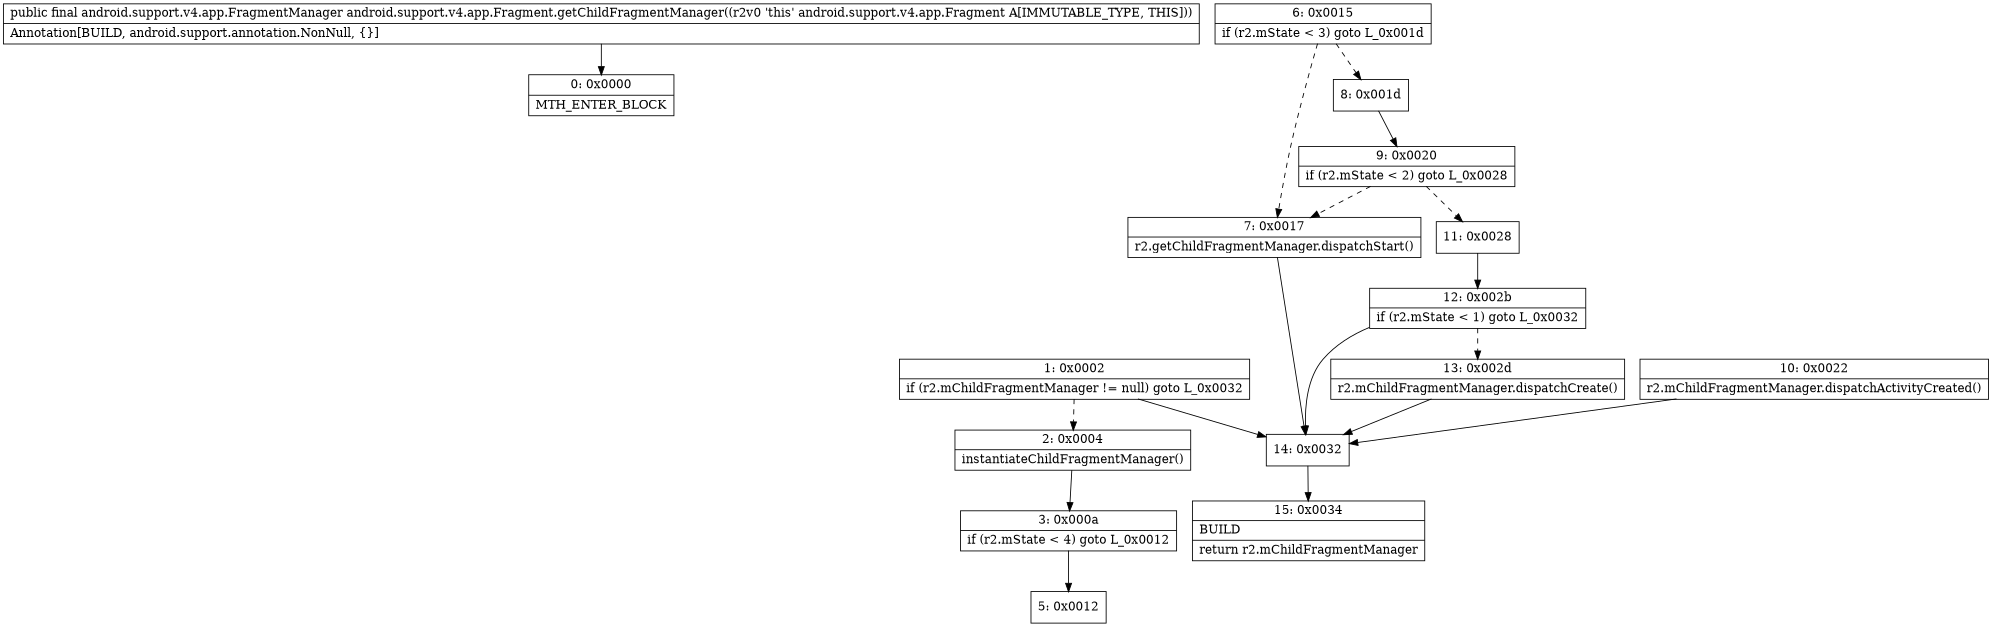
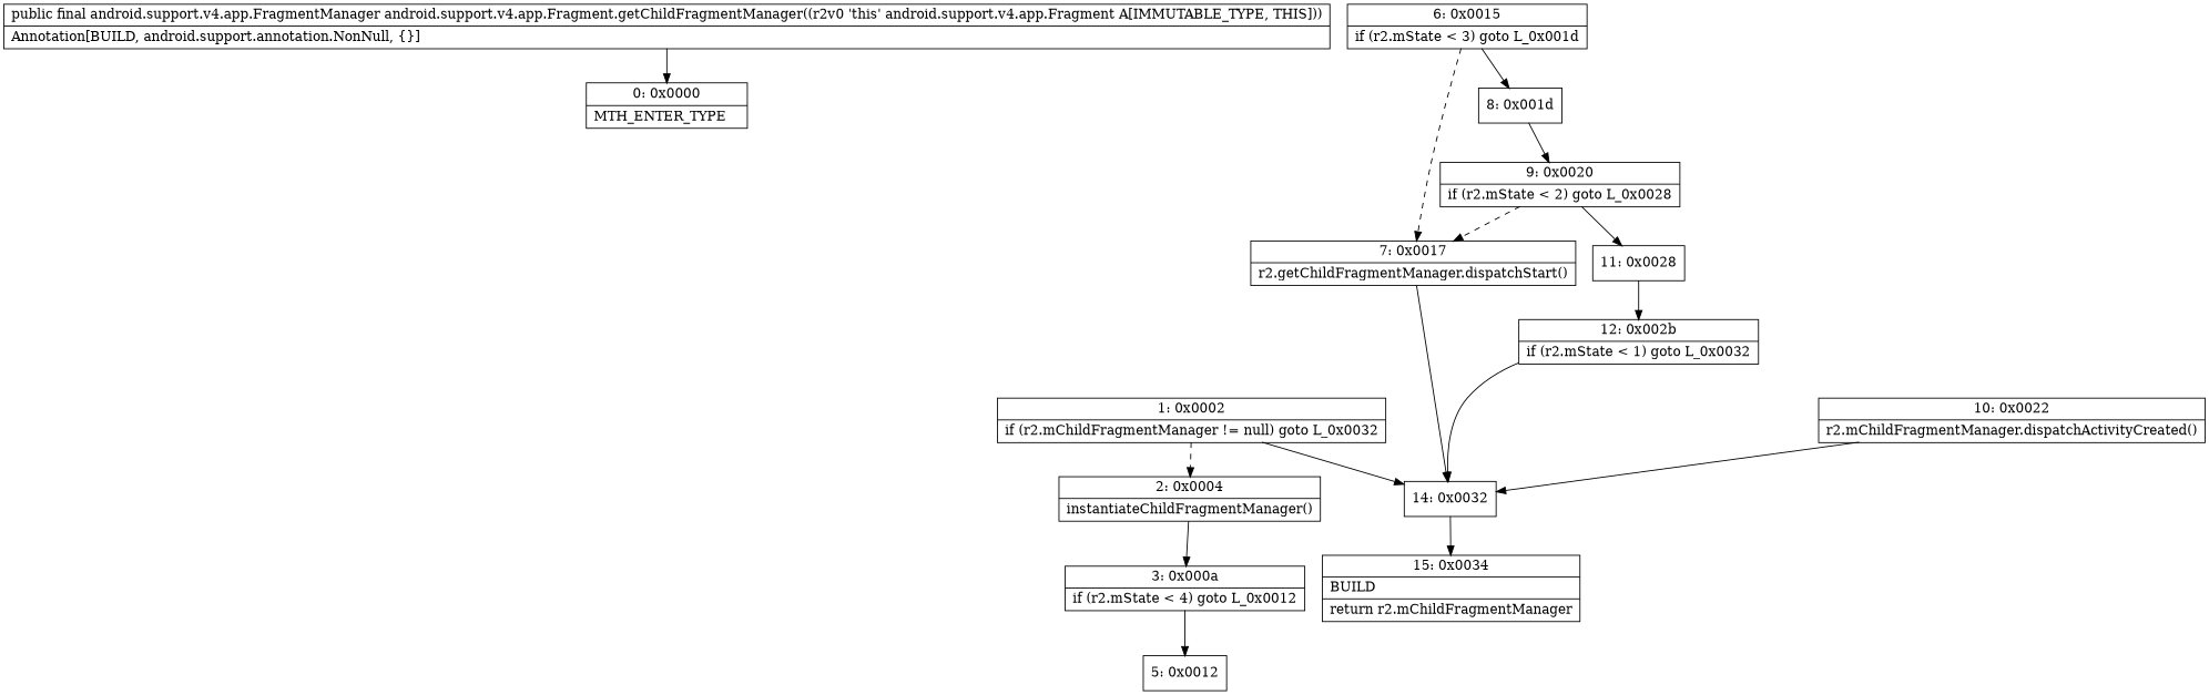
  digraph {
    node [shape=record]
-   n1 [label="{0\:\ 0x0000|MTH_ENTER_BLOCK\l}"]
+   n1 [label="{0\:\ 0x0000|MTH_ENTER_TYPE\l}"]
    n2 [label="{1\:\ 0x0002|if (r2.mChildFragmentManager != null) goto L_0x0032\l}"]
    n3 [label="{2\:\ 0x0004|instantiateChildFragmentManager()\l}"]
    n4 [label="{14\:\ 0x0032}"]
    n5 [label="{3\:\ 0x000a|if (r2.mState \< 4) goto L_0x0012\l}"]
    n6 [label="{15\:\ 0x0034|BUILD\l|return r2.mChildFragmentManager\l}"]
    n7 [label="{5\:\ 0x0012}"]
    n8 [label="{6\:\ 0x0015|if (r2.mState \< 3) goto L_0x001d\l}"]
    n9 [label="{7\:\ 0x0017|r2.getChildFragmentManager.dispatchStart()\l}"]
    n10 [label="{8\:\ 0x001d}"]
    n11 [label="{9\:\ 0x0020|if (r2.mState \< 2) goto L_0x0028\l}"]
    n12 [label="{11\:\ 0x0028}"]
    n13 [label="{10\:\ 0x0022|r2.mChildFragmentManager.dispatchActivityCreated()\l}"]
    n14 [label="{12\:\ 0x002b|if (r2.mState \< 1) goto L_0x0032\l}"]
-   n15 [label="{13\:\ 0x002d|r2.mChildFragmentManager.dispatchCreate()\l}"]
    n16 [label="{public final android.support.v4.app.FragmentManager android.support.v4.app.Fragment.getChildFragmentManager((r2v0 'this' android.support.v4.app.Fragment A[IMMUTABLE_TYPE, THIS]))  | Annotation[BUILD, android.support.annotation.NonNull, \{\}]\l}"]
    n2 -> n3 [style=dashed]
    n2 -> n4
    n3 -> n5
    n4 -> n6
    n5 -> n7
    n8 -> n9 [style=dashed]
-   n8 -> n10 [style=dashed]
+   n8 -> n10
    n9 -> n4
    n10 -> n11
    n11 -> n9 [style=dashed]
-   n11 -> n12 [style=dashed]
+   n11 -> n12
    n12 -> n14
    n13 -> n4
    n14 -> n4
-   n14 -> n15 [style=dashed]
-   n15 -> n4
    n16 -> n1
  }
